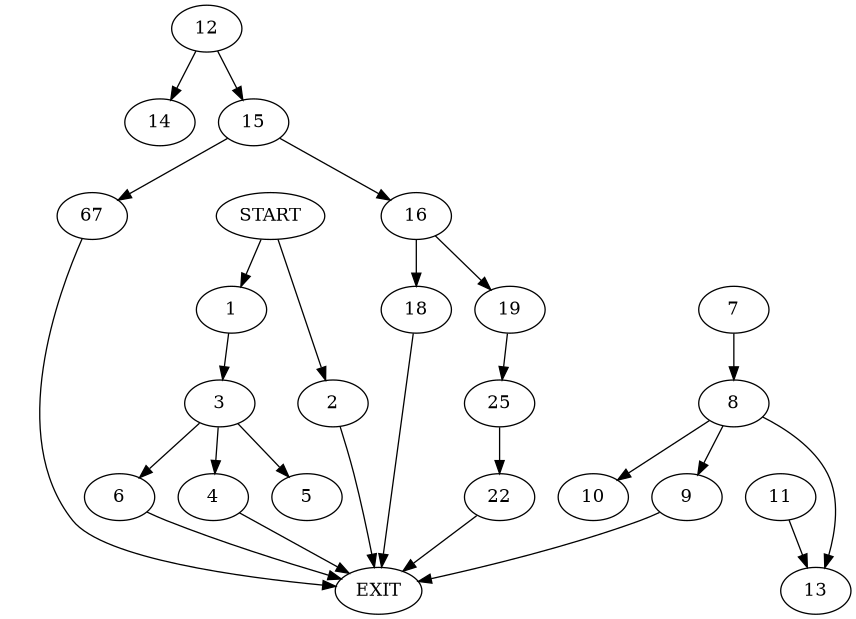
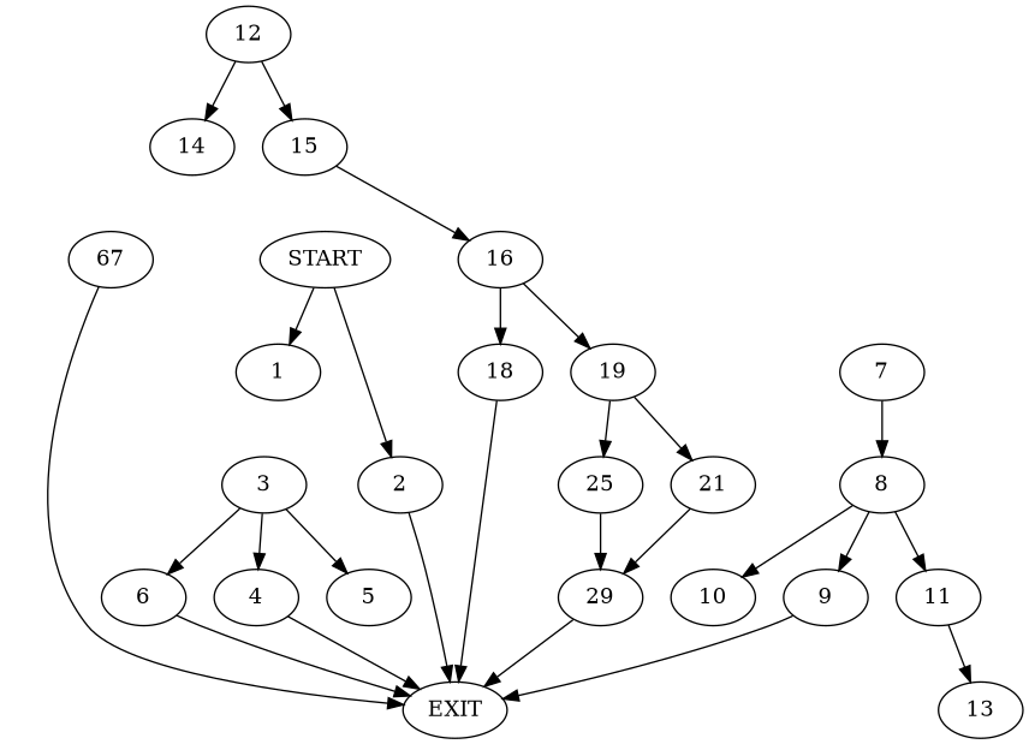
  digraph {
    n1 [label=START]
    1
    2
    3
    n5 [label=EXIT]
    4
    5
    6
    7
    8
    9
    10
    11
    13
    12
    14
    15
    16
    n19 [label=67]
    18
    19
    n22 [label=25]
-   22
+   21
+   22 [label=29]
    n1 -> 1
    n1 -> 2
-   1 -> 3
    2 -> n5
    3 -> 4
    3 -> 5
    3 -> 6
    4 -> n5
    6 -> n5
    7 -> 8
    8 -> 9
    8 -> 10
-   8 -> 13
+   8 -> 11
    9 -> n5
    11 -> 13
    12 -> 14
    12 -> 15
    15 -> 16
-   15 -> n19
    16 -> 18
    16 -> 19
    n19 -> n5
    18 -> n5
    19 -> n22
+   19 -> 21
    n22 -> 22
+   21 -> 22
    22 -> n5
  }
